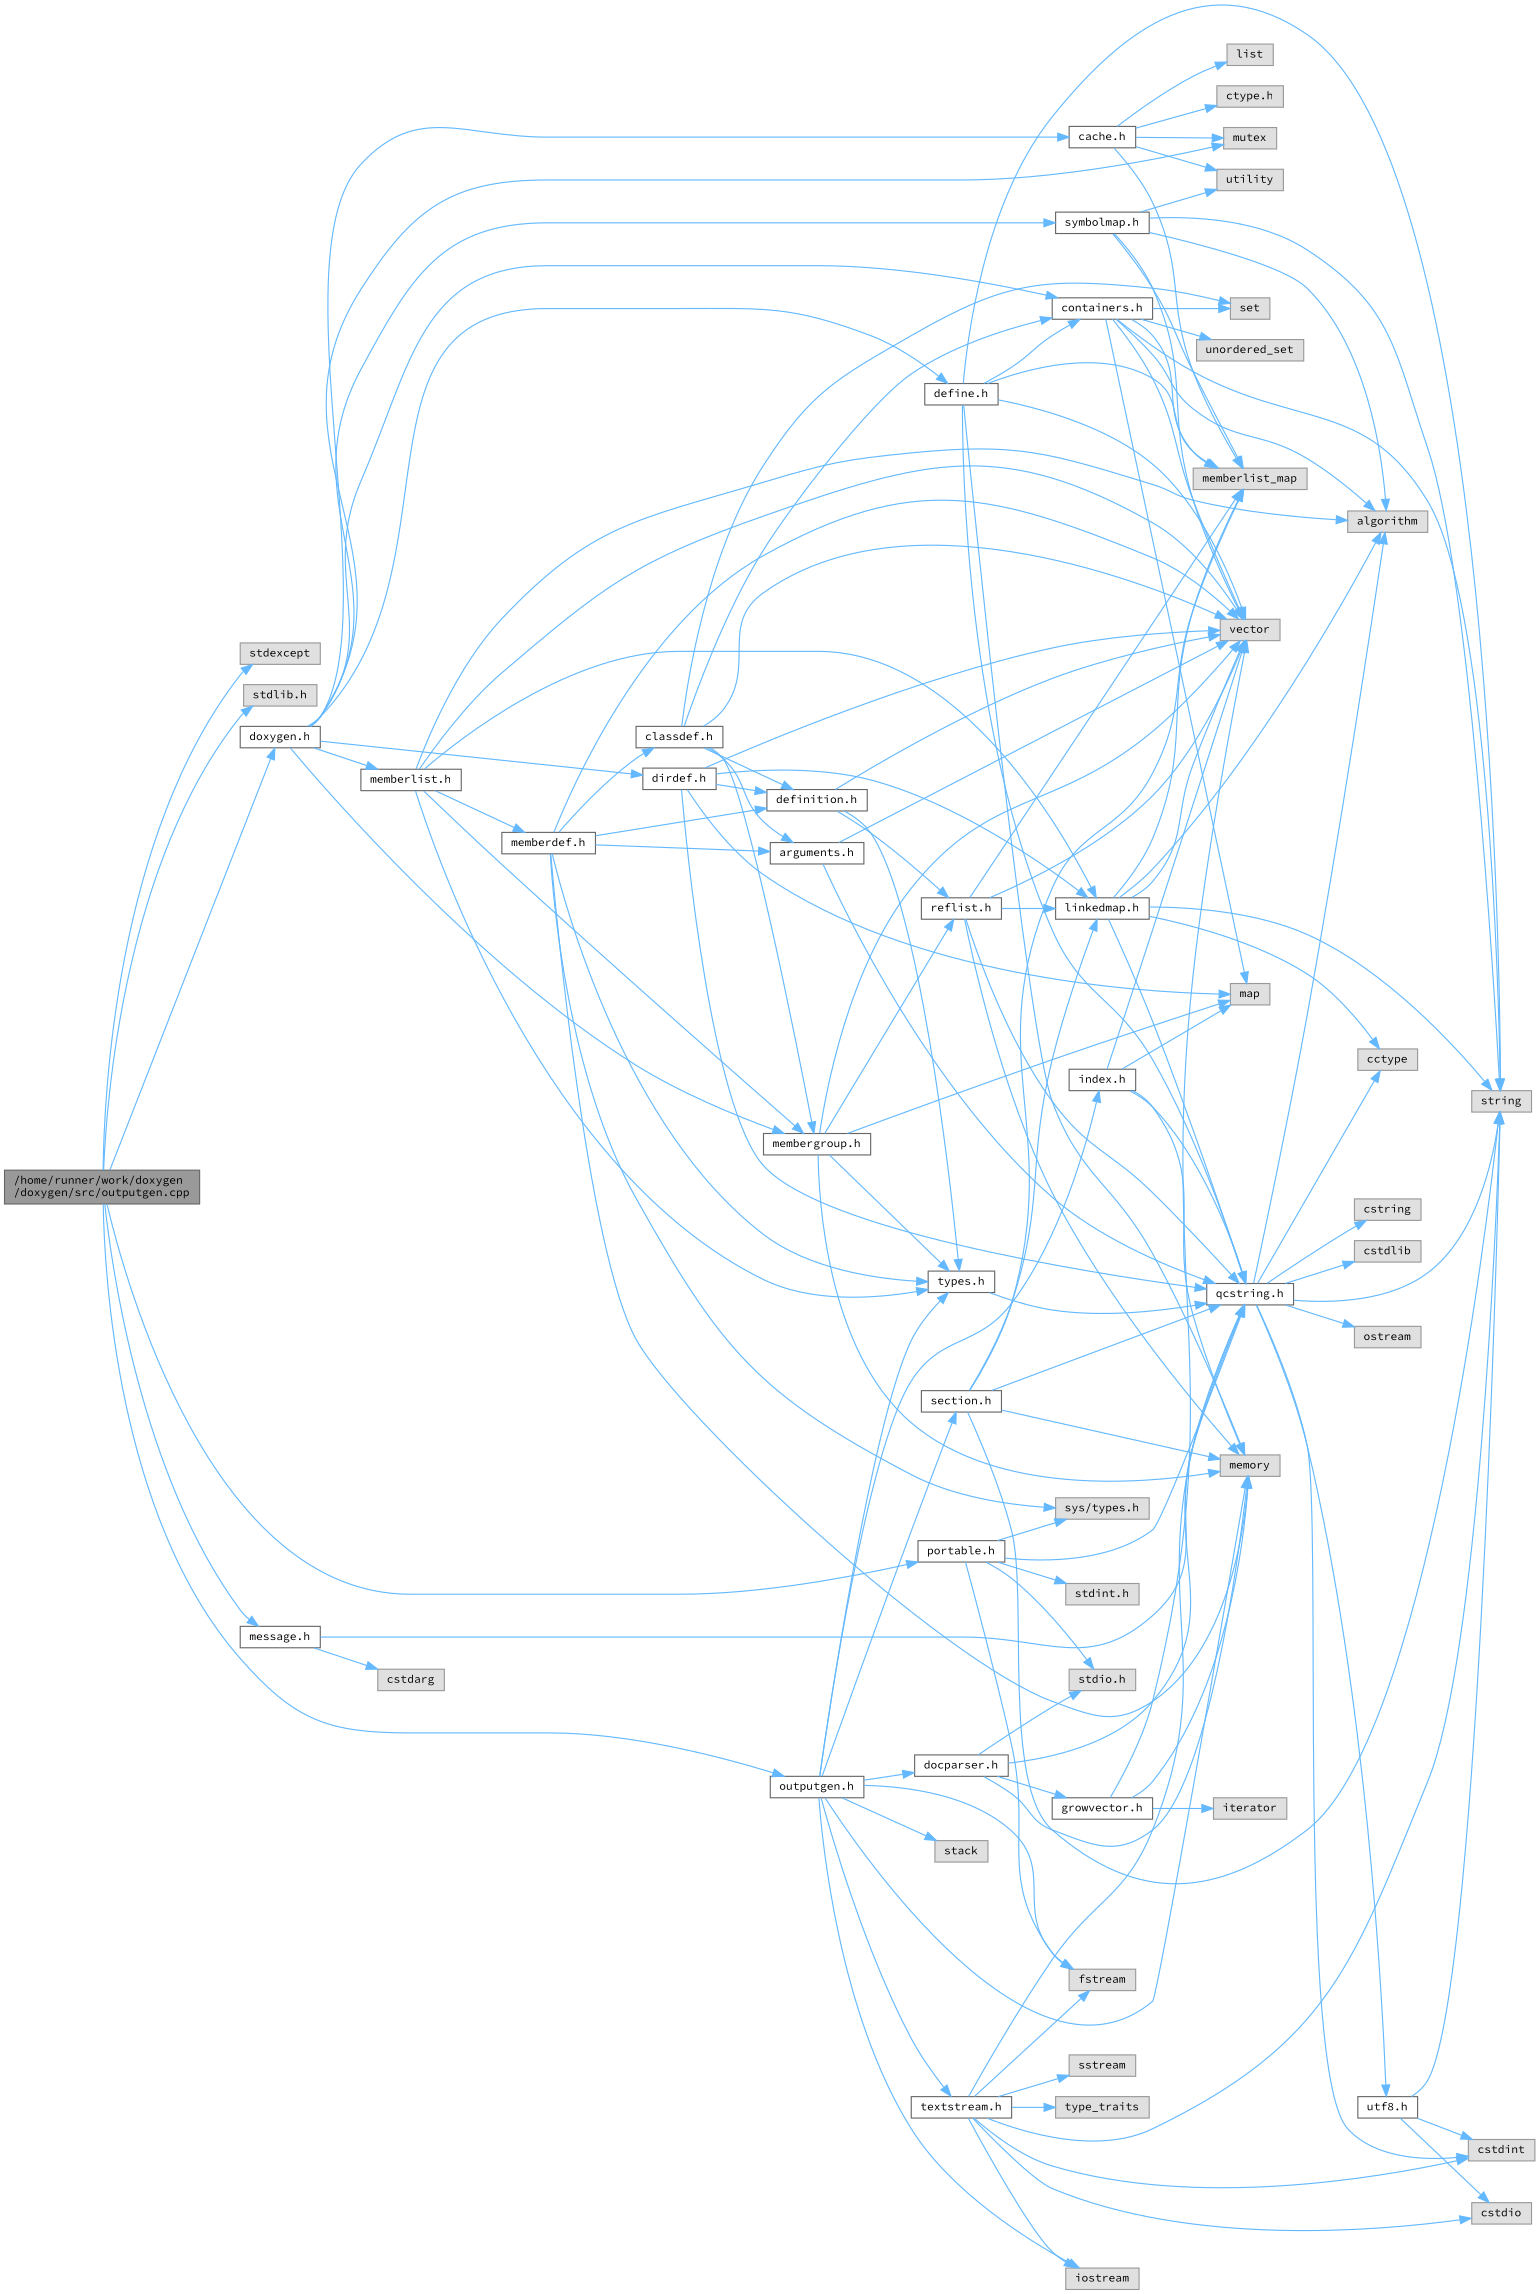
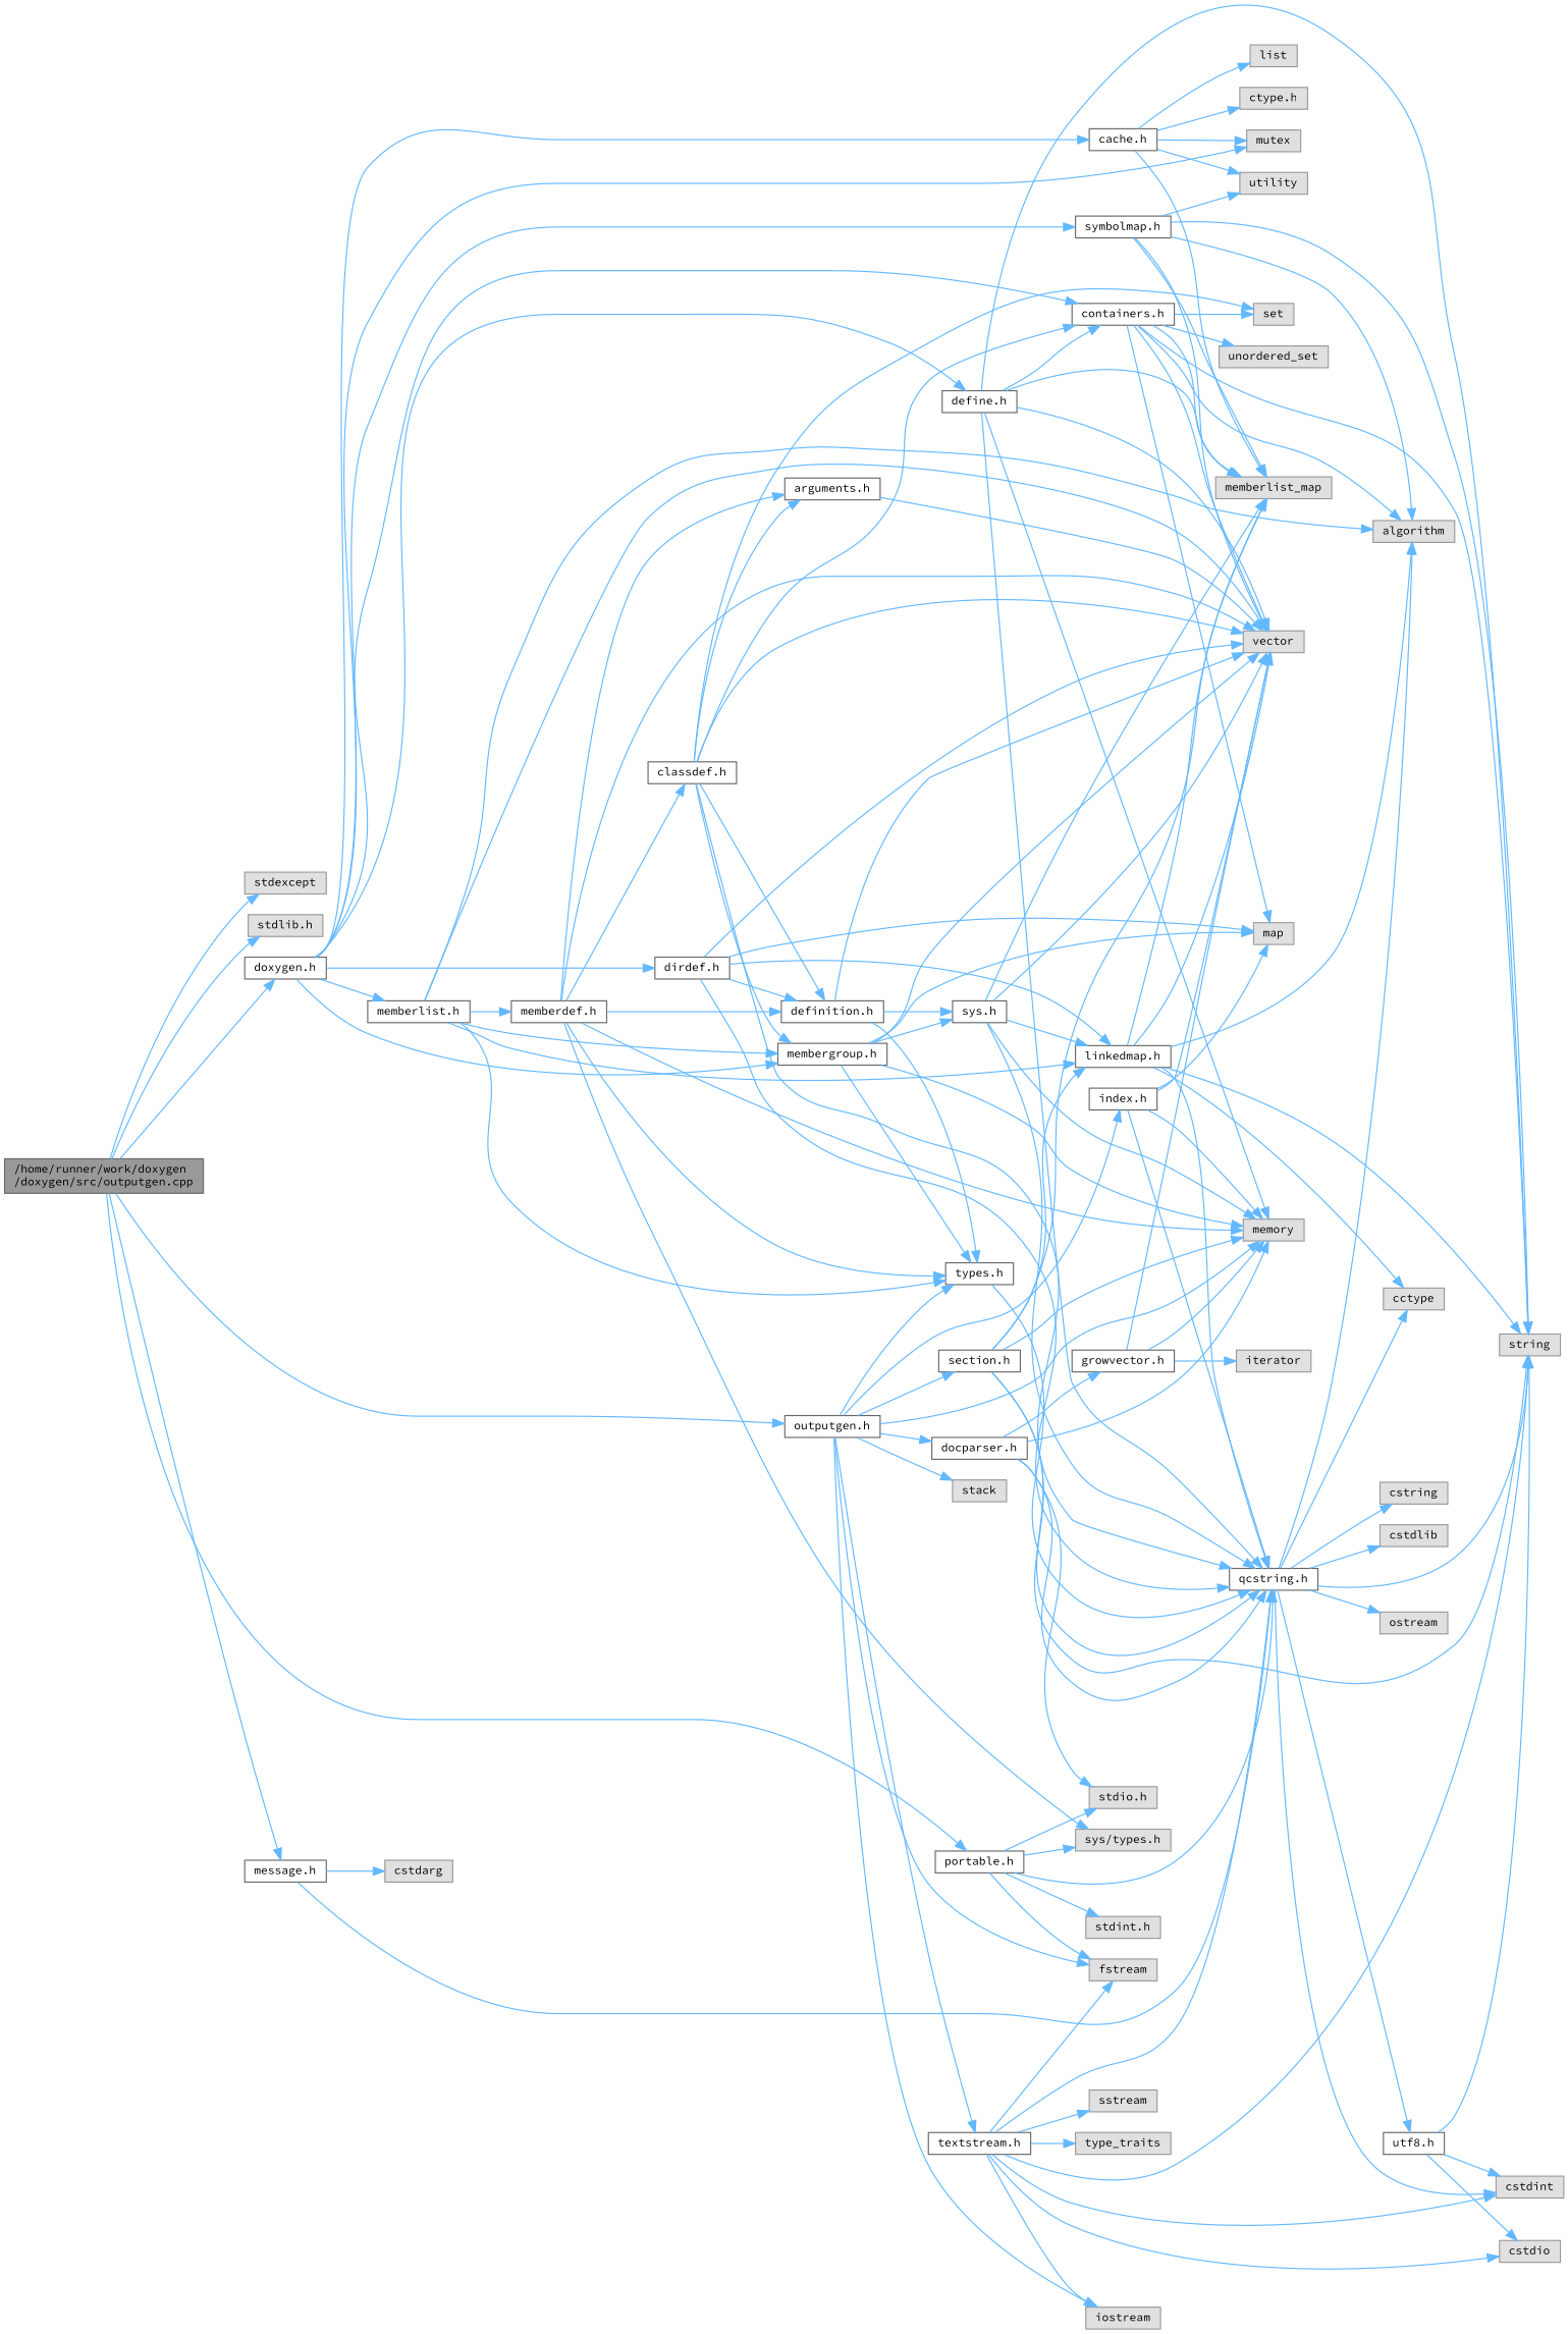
  digraph {
    fontname="Source Code Pro"
    rankdir=LR
    node [color=grey60 fillcolor="#E0E0E0" fontname="Source Code Pro" fontsize=10 shape=box style=filled]
    edge [color=steelblue1 fontname="Source Code Pro" fontsize=10 labelfontname=Helvetica labelfontsize=10 style=solid]
    n1 [color=gray40 fillcolor=grey60 fontcolor=black height=0.2 label="/home/runner/work/doxygen\l/doxygen/src/outputgen.cpp" width=0.4]
    n2 [height=0.2 label=stdexcept width=0.4]
    n3 [height=0.2 label="stdlib.h" width=0.4]
    n4 [color=grey40 fillcolor=white height=0.2 label="doxygen.h" width=0.4]
    n5 [color=grey40 fillcolor=white height=0.2 label="outputgen.h" width=0.4]
    n6 [color=grey40 fillcolor=white height=0.2 label="message.h" width=0.4]
    n7 [color=grey40 fillcolor=white height=0.2 label="portable.h" width=0.4]
    n8 [height=0.2 label=mutex width=0.4]
    n9 [color=grey40 fillcolor=white height=0.2 label="containers.h" width=0.4]
    n10 [color=grey40 fillcolor=white height=0.2 label="membergroup.h" width=0.4]
    n11 [color=grey40 fillcolor=white height=0.2 label="dirdef.h" width=0.4]
    n12 [color=grey40 fillcolor=white height=0.2 label="memberlist.h" width=0.4]
    n13 [color=grey40 fillcolor=white height=0.2 label="define.h" width=0.4]
    n14 [color=grey40 fillcolor=white height=0.2 label="cache.h" width=0.4]
    n15 [color=grey40 fillcolor=white height=0.2 label="symbolmap.h" width=0.4]
    n16 [height=0.2 label=stack width=0.4]
    n17 [height=0.2 label=memory width=0.4]
    n18 [color=grey40 fillcolor=white height=0.2 label="types.h" width=0.4]
    n19 [height=0.2 label=iostream width=0.4]
    n20 [height=0.2 label=fstream width=0.4]
    n21 [color=grey40 fillcolor=white height=0.2 label="index.h" width=0.4]
    n22 [color=grey40 fillcolor=white height=0.2 label="section.h" width=0.4]
    n23 [color=grey40 fillcolor=white height=0.2 label="textstream.h" width=0.4]
    n24 [color=grey40 fillcolor=white height=0.2 label="docparser.h" width=0.4]
    n25 [color=grey40 fillcolor=white height=0.2 label="qcstring.h" width=0.4]
    n26 [height=0.2 label=cstdarg width=0.4]
    n27 [height=0.2 label="sys/types.h" width=0.4]
    n28 [height=0.2 label="stdio.h" width=0.4]
    n29 [height=0.2 label="stdint.h" width=0.4]
    n30 [height=0.2 label=vector width=0.4]
    n31 [height=0.2 label=string width=0.4]
    n32 [height=0.2 label=set width=0.4]
    n33 [height=0.2 label=map width=0.4]
    n34 [height=0.2 label=unordered_set width=0.4]
    n35 [height=0.2 label=memberlist_map width=0.4]
    n36 [height=0.2 label=algorithm width=0.4]
-   n37 [color=grey40 fillcolor=white height=0.2 label="reflist.h" width=0.4]
+   n37 [color=grey40 fillcolor=white height=0.2 label="sys.h" width=0.4]
    n38 [color=grey40 fillcolor=white height=0.2 label="linkedmap.h" width=0.4]
    n39 [color=grey40 fillcolor=white height=0.2 label="definition.h" width=0.4]
    n40 [color=grey40 fillcolor=white height=0.2 label="memberdef.h" width=0.4]
    n41 [height=0.2 label=list width=0.4]
    n42 [height=0.2 label=utility width=0.4]
    n43 [height=0.2 label="ctype.h" width=0.4]
    n44 [height=0.2 label=cctype width=0.4]
    n45 [height=0.2 label=cstring width=0.4]
    n46 [height=0.2 label=cstdlib width=0.4]
    n47 [height=0.2 label=cstdint width=0.4]
    n48 [height=0.2 label=ostream width=0.4]
    n49 [color=grey40 fillcolor=white height=0.2 label="utf8.h" width=0.4]
    n50 [height=0.2 label=cstdio width=0.4]
    n51 [color=grey40 fillcolor=white height=0.2 label="arguments.h" width=0.4]
    n52 [color=grey40 fillcolor=white height=0.2 label="classdef.h" width=0.4]
    n53 [height=0.2 label=sstream width=0.4]
    n54 [height=0.2 label=type_traits width=0.4]
    n55 [color=grey40 fillcolor=white height=0.2 label="growvector.h" width=0.4]
    n56 [height=0.2 label=iterator width=0.4]
    n1 -> n2
    n1 -> n3
    n1 -> n4
    n1 -> n5
    n1 -> n6
    n1 -> n7
    n4 -> n8
    n4 -> n9
    n4 -> n10
    n4 -> n11
    n4 -> n12
    n4 -> n13
    n4 -> n14
    n4 -> n15
    n5 -> n16
    n5 -> n17
    n5 -> n18
    n5 -> n19
    n5 -> n20
    n5 -> n21
    n5 -> n22
    n5 -> n23
    n5 -> n24
    n6 -> n25
    n6 -> n26
    n7 -> n20
    n7 -> n25
    n7 -> n27
    n7 -> n28
    n7 -> n29
    n9 -> n30
    n9 -> n31
    n9 -> n32
    n9 -> n33
    n9 -> n34
    n9 -> n35
    n9 -> n36
    n10 -> n17
    n10 -> n18
    n10 -> n30
    n10 -> n33
    n10 -> n37
    n11 -> n25
    n11 -> n30
    n11 -> n33
    n11 -> n38
    n11 -> n39
    n12 -> n10
    n12 -> n18
    n12 -> n30
    n12 -> n36
    n12 -> n38
    n12 -> n40
    n13 -> n9
    n13 -> n17
    n13 -> n25
    n13 -> n30
    n13 -> n31
    n13 -> n35
    n14 -> n8
    n14 -> n35
    n14 -> n41
    n14 -> n42
    n14 -> n43
    n15 -> n30
    n15 -> n31
    n15 -> n35
    n15 -> n36
    n15 -> n42
    n18 -> n25
    n21 -> n17
    n21 -> n25
    n21 -> n30
    n21 -> n33
    n22 -> n17
    n22 -> n25
    n22 -> n31
    n22 -> n35
    n22 -> n38
    n23 -> n19
    n23 -> n20
    n23 -> n25
    n23 -> n31
    n23 -> n47
    n23 -> n50
    n23 -> n53
    n23 -> n54
    n24 -> n17
    n24 -> n25
    n24 -> n28
    n24 -> n55
    n25 -> n31
    n25 -> n36
    n25 -> n44
    n25 -> n45
    n25 -> n46
    n25 -> n47
    n25 -> n48
    n25 -> n49
    n37 -> n17
    n37 -> n25
    n37 -> n30
    n37 -> n35
    n37 -> n38
    n38 -> n25
    n38 -> n30
    n38 -> n31
    n38 -> n35
    n38 -> n36
    n38 -> n44
    n39 -> n18
    n39 -> n30
    n39 -> n37
    n40 -> n17
    n40 -> n18
    n40 -> n27
    n40 -> n30
    n40 -> n39
    n40 -> n51
    n40 -> n52
    n49 -> n31
    n49 -> n47
    n49 -> n50
-   n51 -> n25
+   n52 -> n25
    n51 -> n30
    n52 -> n9
    n52 -> n10
    n52 -> n30
    n52 -> n32
    n52 -> n39
    n52 -> n51
    n55 -> n17
    n55 -> n30
    n55 -> n56
  }
